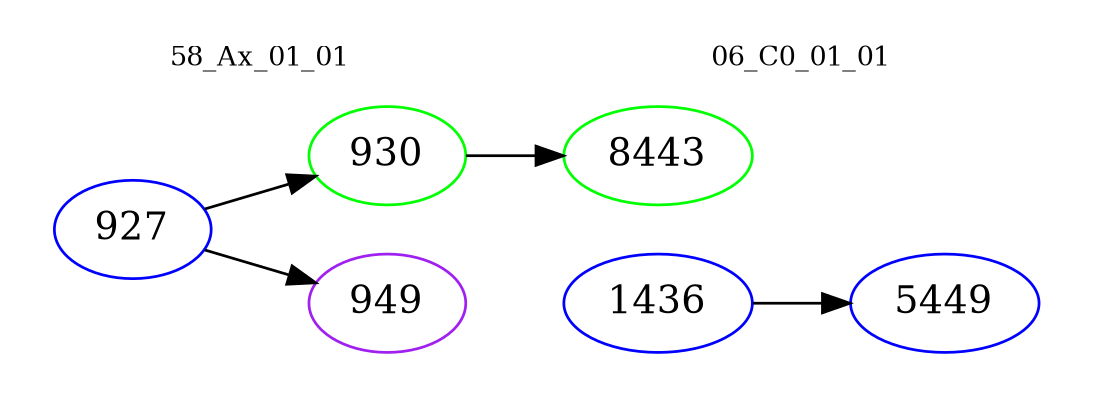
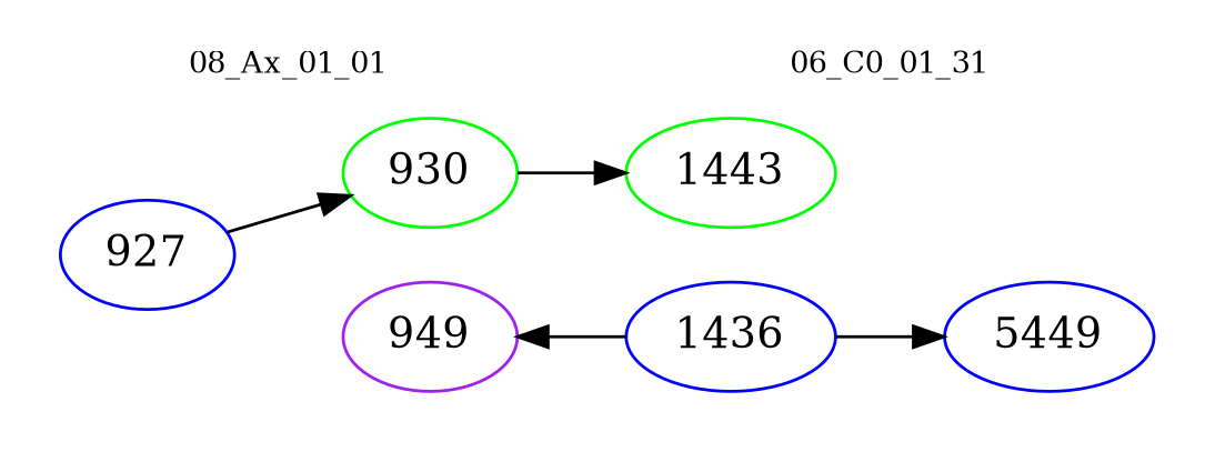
  digraph {
    rankdir=LR
    node [color=blue]
    edge [color=black]
    n1 [label=927]
    n2 [color=purple label=949]
    n3 [color=green label=930]
    n4 [label=1436]
    n5 [label=5449]
-   n6 [color=green label=8443]
+   n6 [color=green label=1443]
    subgraph cluster_1 {
      color=white
      fontsize=10
-     label="58_Ax_01_01"
+     label="08_Ax_01_01"
      n1
      n2
      n3
    }
    subgraph cluster_2 {
      color=white
      fontsize=10
-     label="06_C0_01_01"
+     label="06_C0_01_31"
      n4
      n5
      n6
    }
-   n1 -> n2
+   n4 -> n2
    n1 -> n3
    n3 -> n6
    n4 -> n5
  }
